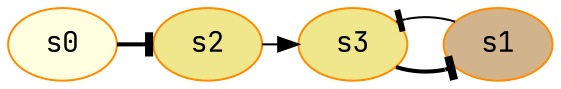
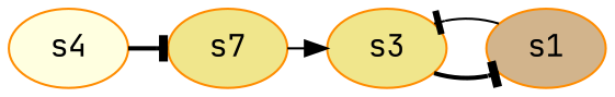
  digraph {
    fontname="JetBrains Mono"
    node [color=darkorange fillcolor=khaki fontname="JetBrains Mono" player=0 style=filled]
    edge [arrowhead=tee fontname="JetBrains Mono" style=bold]
-   s0 [fillcolor=lightyellow]
-   s2
+   s0 [fillcolor=lightyellow label=s4]
+   s2 [label=s7]
    s3 [player=1]
    s1 [fillcolor=tan]
    s0 -> s2 [constraint="time % 4 == 1 && time % 3 == 2"]
    s2 -> s3 [arrowhead=normal constraint="time == 18 || time == 19" style=solid]
    s3 -> s1 [constraint="time % 6 == 4"]
    s1 -> s3 [constraint="time % 2 == 0 && time % 5 == 2" style=solid]
  }
